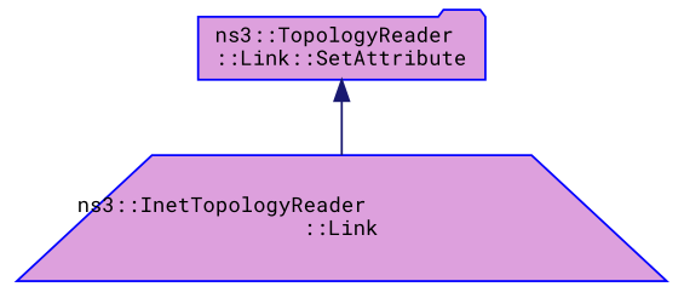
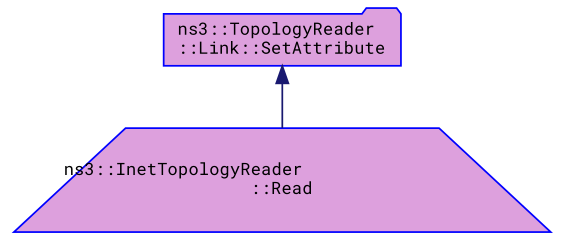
  digraph {
    rankdir=TB
    fontname="Roboto Mono"
    node [color=blue fillcolor=plum fontname="Roboto Mono" fontsize=10 style=filled]
    n1 [fontcolor=black height=0.2 label="ns3::TopologyReader\l::Link::SetAttribute" shape=folder width=0.4]
-   n2 [height=0.2 label="ns3::InetTopologyReader\l::Link" shape=trapezium width=0.4]
+   n2 [height=0.2 label="ns3::InetTopologyReader\l::Read" shape=trapezium width=0.4]
    n1 -> n2 [color=midnightblue dir=back fontname="Roboto Mono" fontsize=10 labelfontname=Helvetica labelfontsize=10 style=solid]
  }
